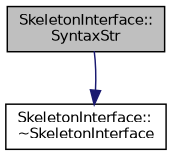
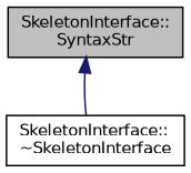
  digraph {
    rankdir=TB
    node [color=black fontname=Helvetica fontsize=10 shape=record style=filled]
    n1 [fillcolor=grey75 fontcolor=black height=0.2 label="SkeletonInterface::\lSyntaxStr" width=0.4]
    n2 [fillcolor=white height=0.2 label="SkeletonInterface::\l~SkeletonInterface" width=0.4]
-   n2 -> n1 [color=midnightblue dir=back fontname=Helvetica fontsize=10 labelfontname=Helvetica labelfontsize=10 style=solid]
+   n1 -> n2 [color=midnightblue dir=back fontname=Helvetica fontsize=10 labelfontname=Helvetica labelfontsize=10 style=solid]
  }
